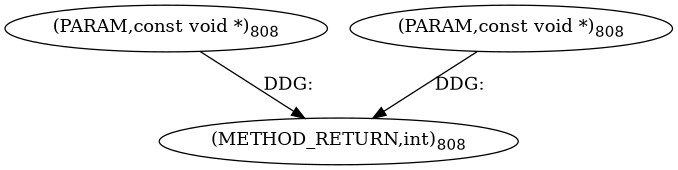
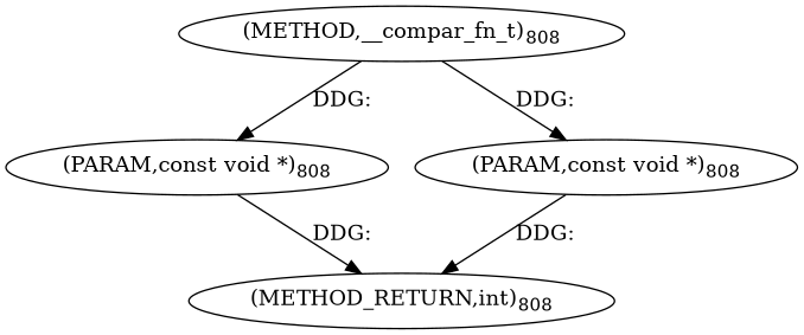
  digraph {
+   n1 [label=<(METHOD,__compar_fn_t)<SUB>808</SUB>>]
    n2 [label=<(PARAM,const void *)<SUB>808</SUB>>]
    n3 [label=<(PARAM,const void *)<SUB>808</SUB>>]
    n4 [label=<(METHOD_RETURN,int)<SUB>808</SUB>>]
+   n1 -> n2 [label="DDG: "]
+   n1 -> n3 [label="DDG: "]
    n2 -> n4 [label="DDG: "]
    n3 -> n4 [label="DDG: "]
  }
